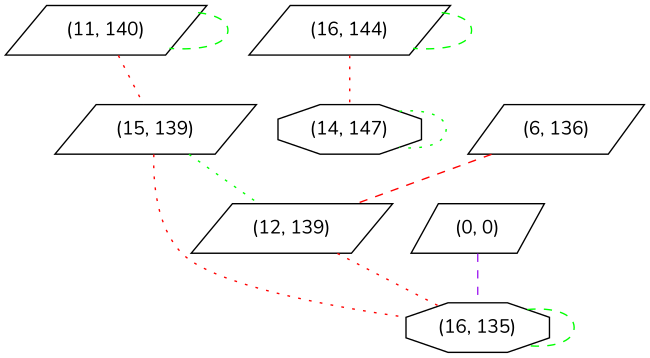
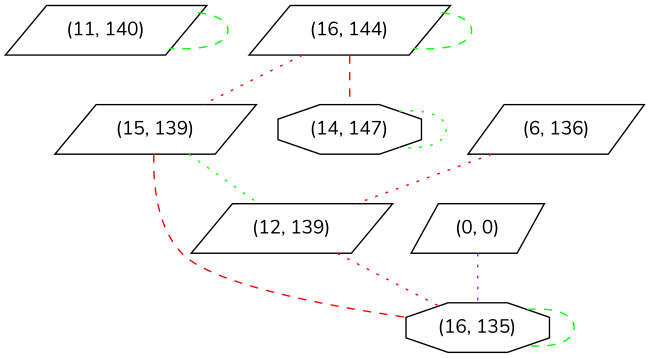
  graph {
    fontname=Nunito
    node [fontname=Nunito shape=parallelogram]
    edge [color=green fontname=Nunito style=dotted weight=1]
    "(16, 144)"
    "(15, 139)"
    n3 [label="(14, 147)" shape=octagon]
    "(12, 139)"
    "(16, 135)" [shape=octagon]
    "(6, 136)"
    "(0, 0)"
    "(11, 140)"
    "(16, 144)" -- "(16, 144)" [style=dashed weight=2]
-   "(11, 140)" -- "(15, 139)" [color=red]
-   "(16, 144)" -- n3 [color=red]
+   "(16, 144)" -- "(15, 139)" [color=red]
+   "(16, 144)" -- n3 [color=red style=dashed]
    "(15, 139)" -- "(12, 139)"
-   "(15, 139)" -- "(16, 135)" [color=red]
+   "(15, 139)" -- "(16, 135)" [color=red style=dashed]
    n3 -- n3 [weight=2]
    "(12, 139)" -- "(16, 135)" [color=red]
    "(16, 135)" -- "(16, 135)" [style=dashed weight=2]
-   "(6, 136)" -- "(12, 139)" [color=red style=dashed]
-   "(0, 0)" -- "(16, 135)" [color=purple style=dashed weight=4]
+   "(6, 136)" -- "(12, 139)" [color=red]
+   "(0, 0)" -- "(16, 135)" [color=purple weight=4]
    "(11, 140)" -- "(11, 140)" [style=dashed weight=2]
  }
